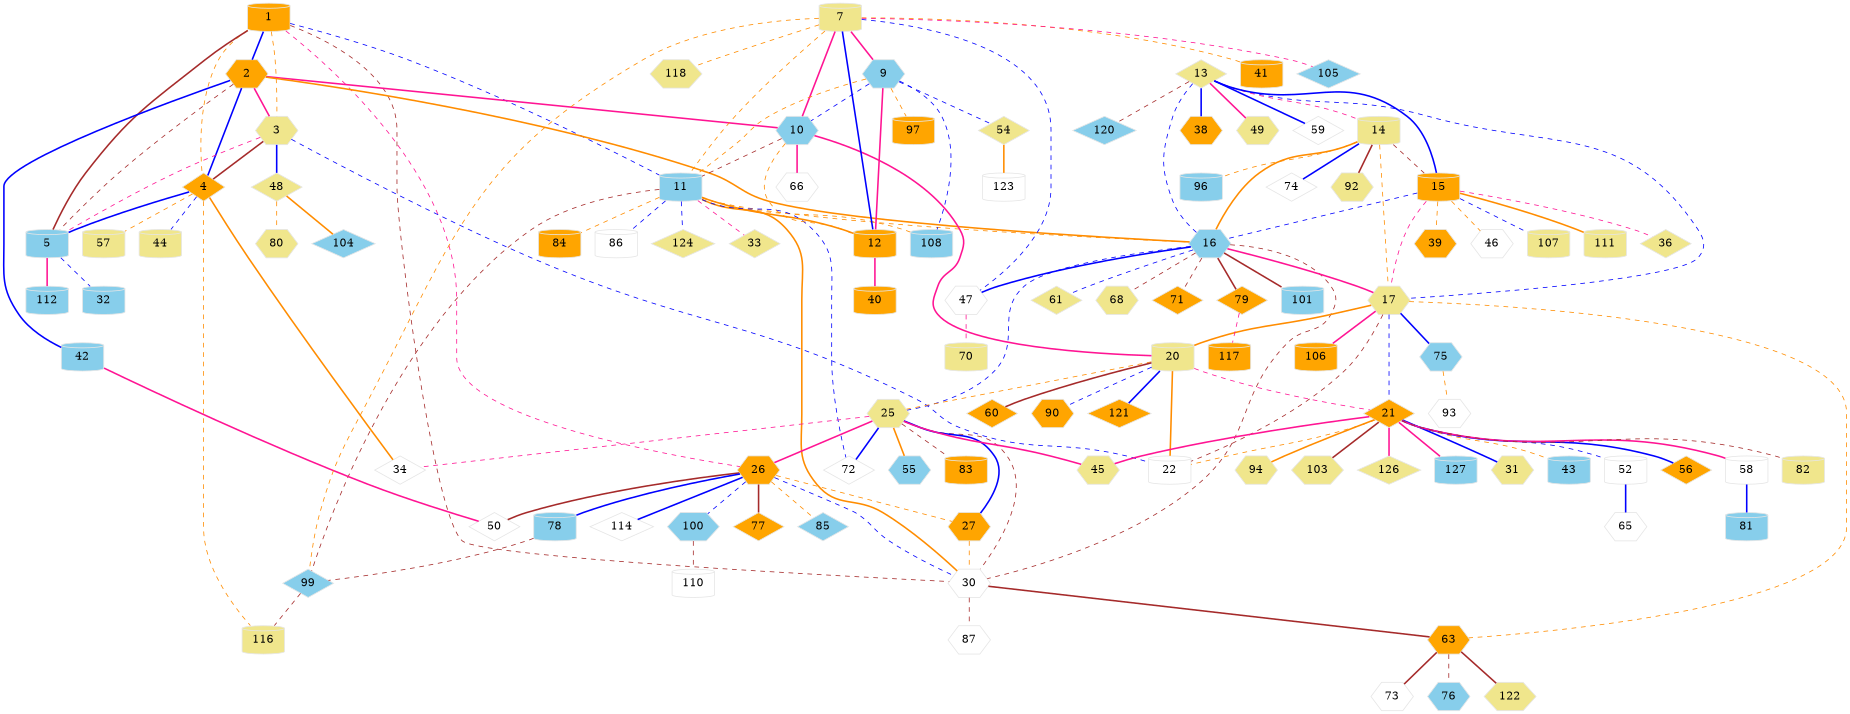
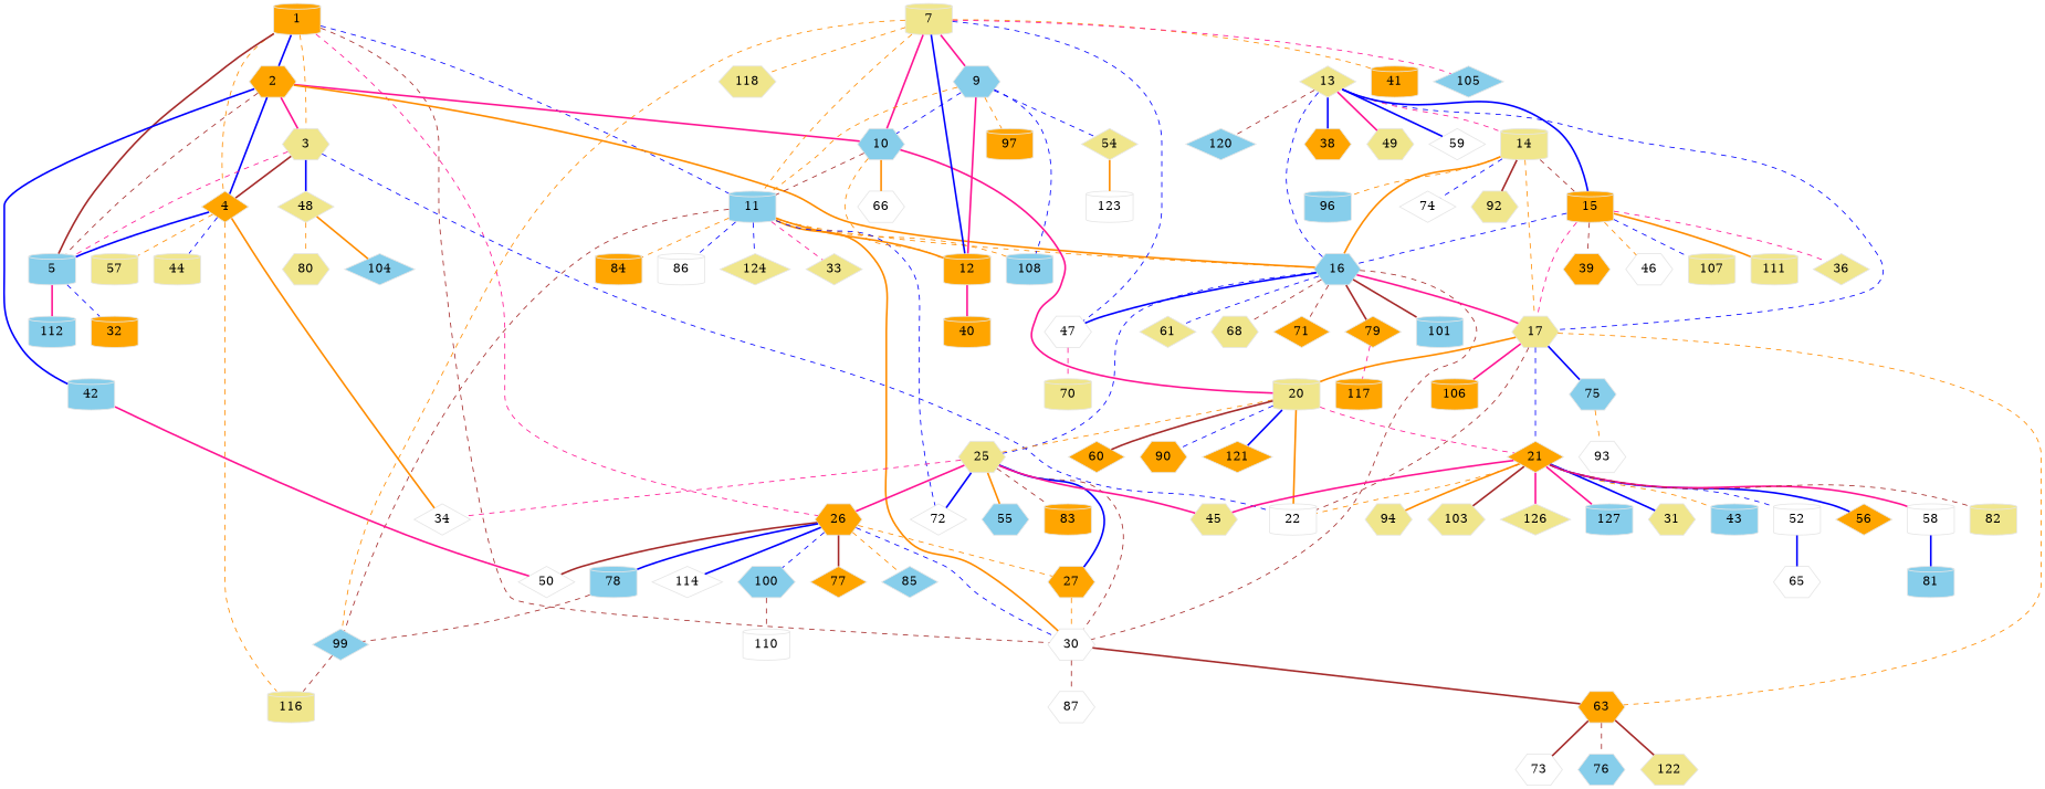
  graph {
    node [color=gray90 fillcolor=khaki shape=cylinder style=filled]
    edge [color=blue style=dashed]
    1 [fillcolor=orange super="+37"]
    2 [fillcolor=orange shape=hexagon super="+35"]
    3 [shape=hexagon]
    4 [fillcolor=orange shape=diamond super="+6"]
    5 [fillcolor=skyblue super="+62"]
    11 [fillcolor=skyblue super="+64"]
    26 [fillcolor=orange shape=hexagon super="+29"]
    30 [fillcolor=white shape=hexagon super="+95"]
    10 [fillcolor=skyblue shape=hexagon]
    16 [fillcolor=skyblue shape=hexagon super="+18"]
    42 [fillcolor=skyblue]
    22 [fillcolor=white]
    48 [shape=diamond super="+98"]
    34 [fillcolor=white shape=diamond]
    44
    57
    116
-   32 [fillcolor=skyblue]
+   32 [fillcolor=orange]
    112 [fillcolor=skyblue]
    12 [fillcolor=orange super="+88"]
    99 [fillcolor=skyblue shape=diamond super="+119"]
    108 [fillcolor=skyblue]
    33 [shape=diamond]
    72 [fillcolor=white shape=diamond]
    84 [fillcolor=orange]
    86 [fillcolor=white]
    124 [shape=diamond]
    27 [fillcolor=orange shape=hexagon super="+109"]
    50 [fillcolor=white shape=diamond]
    77 [fillcolor=orange shape=diamond]
    78 [fillcolor=skyblue]
    85 [fillcolor=skyblue shape=diamond]
    100 [fillcolor=skyblue shape=hexagon]
    114 [fillcolor=white shape=diamond]
    63 [fillcolor=orange shape=hexagon super="+125"]
    87 [fillcolor=white shape=hexagon]
    20 [super="+23"]
    66 [fillcolor=white shape=hexagon]
    47 [fillcolor=white shape=hexagon super="+67"]
    17 [shape=hexagon super="+19"]
    25 [shape=hexagon super="+28"]
    61 [shape=diamond]
    68 [shape=hexagon]
    71 [fillcolor=orange shape=diamond]
    79 [fillcolor=orange shape=diamond]
    101 [fillcolor=skyblue super="+115"]
    80 [shape=hexagon]
    104 [fillcolor=skyblue shape=diamond]
    7 [super="+8"]
    9 [fillcolor=skyblue shape=hexagon super="+69"]
    41 [fillcolor=orange]
    105 [fillcolor=skyblue shape=diamond]
    118 [shape=hexagon]
    54 [shape=diamond super="+89"]
    97 [fillcolor=orange]
    40 [fillcolor=orange super="+91"]
    70
    123 [fillcolor=white]
    21 [fillcolor=orange shape=diamond super="+24"]
    60 [fillcolor=orange shape=diamond]
    90 [fillcolor=orange shape=hexagon]
    121 [fillcolor=orange shape=diamond]
    13 [shape=diamond super="+51"]
    14 [super="+53"]
    15 [fillcolor=orange super="+113"]
    38 [fillcolor=orange shape=hexagon]
    49 [shape=hexagon]
    59 [fillcolor=white shape=diamond]
    120 [fillcolor=skyblue shape=diamond]
    74 [fillcolor=white shape=diamond]
    92 [shape=hexagon]
    96 [fillcolor=skyblue]
    36 [shape=diamond]
    39 [fillcolor=orange shape=hexagon]
    46 [fillcolor=white shape=hexagon]
    107
    111
    75 [fillcolor=skyblue shape=hexagon]
    106 [fillcolor=orange]
    45 [shape=hexagon]
    55 [fillcolor=skyblue shape=hexagon]
    83 [fillcolor=orange]
    117 [fillcolor=orange]
    31 [shape=hexagon]
    43 [fillcolor=skyblue]
    52 [fillcolor=white]
    56 [fillcolor=orange shape=diamond]
    58 [fillcolor=white]
    82
    94 [shape=hexagon]
    103 [shape=hexagon]
    126 [shape=diamond]
    127 [fillcolor=skyblue]
    73 [fillcolor=white shape=hexagon super="+102"]
    76 [fillcolor=skyblue shape=hexagon]
    122 [shape=hexagon]
    93 [fillcolor=white shape=hexagon]
    65 [fillcolor=white shape=hexagon]
    81 [fillcolor=skyblue]
    110 [fillcolor=white]
    1 -- 2 [style=bold]
    1 -- 3 [color=darkorange]
    1 -- 4 [color=darkorange weight=2]
    1 -- 5 [color=brown style=bold]
    1 -- 11
    1 -- 26 [color=deeppink]
    1 -- 30 [color=brown]
    2 -- 3 [color=deeppink style=bold]
    2 -- 4 [style=bold weight=2]
    2 -- 5 [color=brown]
    2 -- 10 [color=deeppink style=bold weight=2]
    2 -- 16 [color=darkorange style=bold]
    2 -- 42 [style=bold]
    3 -- 4 [color=brown style=bold weight=2]
    3 -- 5 [color=deeppink]
    3 -- 22
    3 -- 48 [style=bold]
    4 -- 5 [style=bold weight=2]
    4 -- 34 [color=darkorange style=bold]
    4 -- 44
    4 -- 57 [color=darkorange]
    4 -- 116 [color=darkorange]
    5 -- 32
    5 -- 112 [color=deeppink style=bold]
    11 -- 30 [color=darkorange style=bold]
    11 -- 16 [color=darkorange]
    11 -- 12 [color=darkorange style=bold]
    11 -- 99 [color=brown]
    11 -- 108 [color=darkorange]
    11 -- 33 [color=deeppink]
    11 -- 72
    11 -- 84 [color=darkorange]
    11 -- 86
    11 -- 124
    26 -- 30 [weight=2]
    26 -- 27 [color=darkorange weight=2]
    26 -- 50 [color=brown style=bold]
    26 -- 77 [color=brown style=bold]
    26 -- 78 [style=bold]
    26 -- 85 [color=darkorange]
    26 -- 100
    26 -- 114 [style=bold]
    30 -- 63 [color=brown style=bold]
    30 -- 87 [color=brown]
    10 -- 11 [color=brown]
    10 -- 12 [color=darkorange]
    10 -- 20 [color=deeppink style=bold]
-   10 -- 66 [color=deeppink style=bold]
+   10 -- 66 [color=darkorange style=bold]
    16 -- 30 [color=brown]
    16 -- 47 [style=bold]
    16 -- 17 [color=deeppink style=bold weight=2]
    16 -- 25
    16 -- 61
    16 -- 68 [color=brown]
    16 -- 71 [color=brown]
    16 -- 79 [color=brown style=bold]
    16 -- 101 [color=brown style=bold]
    42 -- 50 [color=deeppink style=bold]
    48 -- 80 [color=darkorange]
    48 -- 104 [color=darkorange style=bold]
    12 -- 40 [color=deeppink style=bold]
    99 -- 116 [color=brown]
    27 -- 30 [color=darkorange]
    78 -- 99 [color=brown]
    100 -- 110 [color=brown]
    63 -- 73 [color=brown style=bold]
    63 -- 76 [color=brown]
    63 -- 122 [color=brown style=bold]
    20 -- 22 [color=darkorange style=bold weight=2]
    20 -- 25 [color=darkorange]
    20 -- 21 [color=deeppink weight=4]
    20 -- 60 [color=brown style=bold]
    20 -- 90
    20 -- 121 [style=bold]
    47 -- 70 [color=deeppink]
    17 -- 22 [color=brown]
    17 -- 63 [color=darkorange]
    17 -- 20 [color=darkorange style=bold weight=2]
    17 -- 21 [weight=2]
    17 -- 75 [style=bold]
    17 -- 106 [color=deeppink style=bold]
    25 -- 26 [color=deeppink style=bold weight=4]
    25 -- 30 [color=brown weight=2]
    25 -- 34 [color=deeppink]
    25 -- 72 [style=bold]
    25 -- 27 [style=bold weight=2]
    25 -- 45 [color=deeppink style=bold]
    25 -- 55 [color=darkorange style=bold]
    25 -- 83 [color=brown]
    79 -- 117 [color=deeppink]
    7 -- 11 [color=darkorange weight=2]
    7 -- 10 [color=deeppink style=bold weight=2]
    7 -- 12 [style=bold weight=2]
    7 -- 99 [color=darkorange]
    7 -- 47
    7 -- 9 [color=deeppink style=bold weight=2]
    7 -- 41 [color=darkorange]
    7 -- 105 [color=deeppink]
    7 -- 118 [color=darkorange]
    9 -- 11 [color=darkorange]
    9 -- 10
    9 -- 12 [color=deeppink style=bold]
    9 -- 108
    9 -- 54
    9 -- 97 [color=darkorange]
    54 -- 123 [color=darkorange style=bold]
    21 -- 22 [color=darkorange weight=2]
    21 -- 45 [color=deeppink style=bold]
    21 -- 31 [style=bold]
    21 -- 43 [color=darkorange]
    21 -- 52
    21 -- 56 [style=bold]
    21 -- 58 [color=deeppink style=bold]
    21 -- 82 [color=brown]
    21 -- 94 [color=darkorange style=bold]
    21 -- 103 [color=brown style=bold]
    21 -- 126 [color=deeppink style=bold]
    21 -- 127 [color=deeppink style=bold]
    13 -- 16 [weight=2]
    13 -- 17
    13 -- 14 [color=deeppink]
    13 -- 15 [style=bold]
    13 -- 38 [style=bold]
    13 -- 49 [color=deeppink style=bold]
    13 -- 59 [style=bold]
    13 -- 120 [color=brown]
    14 -- 16 [color=darkorange style=bold weight=2]
    14 -- 17 [color=darkorange]
    14 -- 15 [color=brown]
-   14 -- 74 [style=bold]
+   14 -- 74
    14 -- 92 [color=brown style=bold]
    14 -- 96 [color=darkorange]
    15 -- 16 [weight=2]
    15 -- 17 [color=deeppink]
    15 -- 36 [color=deeppink]
-   15 -- 39 [color=darkorange]
+   15 -- 39 [color=brown]
    15 -- 46 [color=darkorange]
    15 -- 107
    15 -- 111 [color=darkorange style=bold]
    75 -- 93 [color=darkorange]
    52 -- 65 [style=bold]
    58 -- 81 [style=bold]
  }
